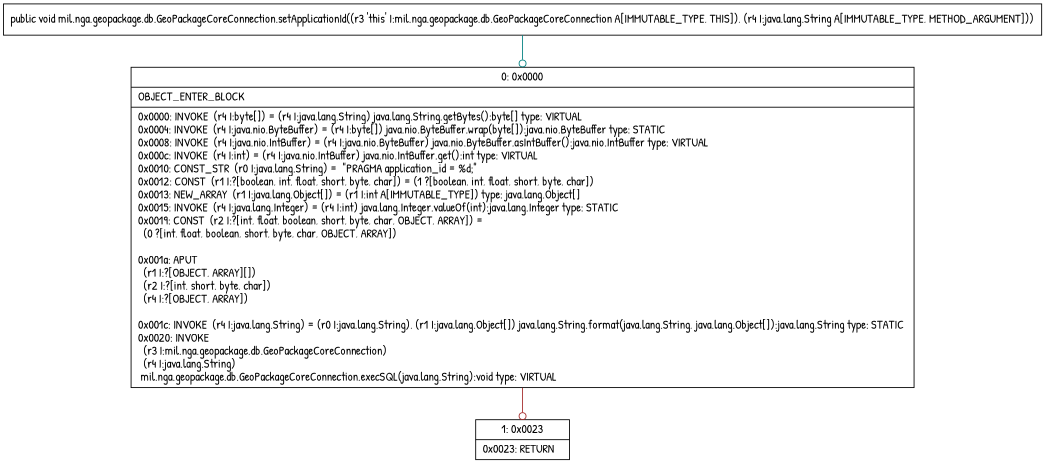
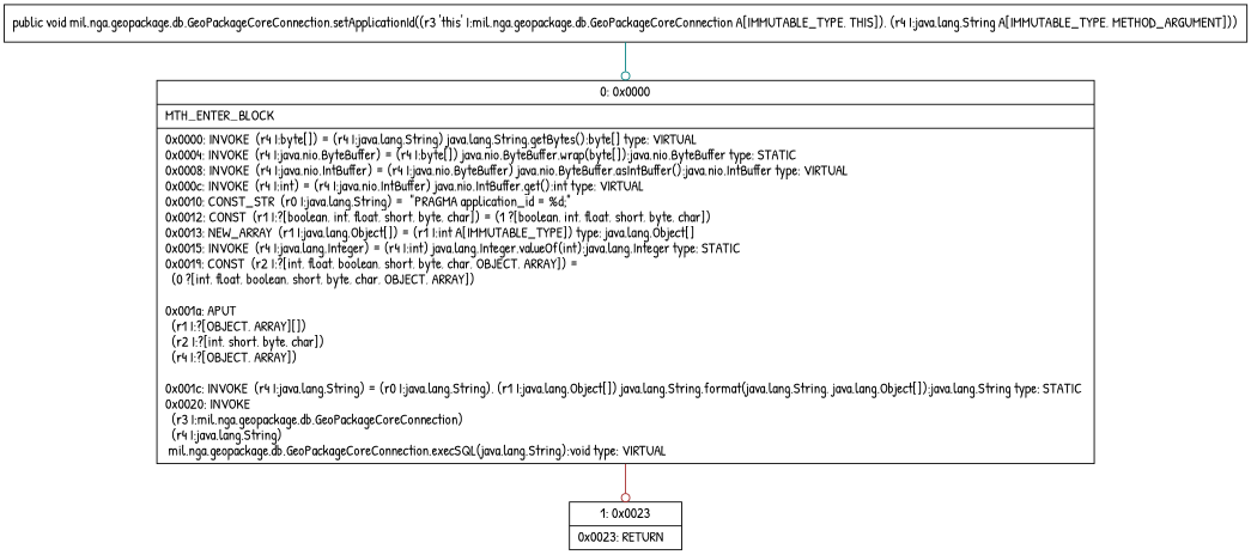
  digraph {
    fontname="Patrick Hand"
    node [shape=record fontname="Patrick Hand"]
    edge [arrowhead=odot fontname="Patrick Hand"]
-   n1 [label="{0\:\ 0x0000|OBJECT_ENTER_BLOCK\l|0x0000: INVOKE  (r4 I:byte[]) = (r4 I:java.lang.String) java.lang.String.getBytes():byte[] type: VIRTUAL \l0x0004: INVOKE  (r4 I:java.nio.ByteBuffer) = (r4 I:byte[]) java.nio.ByteBuffer.wrap(byte[]):java.nio.ByteBuffer type: STATIC \l0x0008: INVOKE  (r4 I:java.nio.IntBuffer) = (r4 I:java.nio.ByteBuffer) java.nio.ByteBuffer.asIntBuffer():java.nio.IntBuffer type: VIRTUAL \l0x000c: INVOKE  (r4 I:int) = (r4 I:java.nio.IntBuffer) java.nio.IntBuffer.get():int type: VIRTUAL \l0x0010: CONST_STR  (r0 I:java.lang.String) =  \"PRAGMA application_id = %d;\" \l0x0012: CONST  (r1 I:?[boolean, int, float, short, byte, char]) = (1 ?[boolean, int, float, short, byte, char]) \l0x0013: NEW_ARRAY  (r1 I:java.lang.Object[]) = (r1 I:int A[IMMUTABLE_TYPE]) type: java.lang.Object[] \l0x0015: INVOKE  (r4 I:java.lang.Integer) = (r4 I:int) java.lang.Integer.valueOf(int):java.lang.Integer type: STATIC \l0x0019: CONST  (r2 I:?[int, float, boolean, short, byte, char, OBJECT, ARRAY]) = \l  (0 ?[int, float, boolean, short, byte, char, OBJECT, ARRAY])\l \l0x001a: APUT  \l  (r1 I:?[OBJECT, ARRAY][])\l  (r2 I:?[int, short, byte, char])\l  (r4 I:?[OBJECT, ARRAY])\l \l0x001c: INVOKE  (r4 I:java.lang.String) = (r0 I:java.lang.String), (r1 I:java.lang.Object[]) java.lang.String.format(java.lang.String, java.lang.Object[]):java.lang.String type: STATIC \l0x0020: INVOKE  \l  (r3 I:mil.nga.geopackage.db.GeoPackageCoreConnection)\l  (r4 I:java.lang.String)\l mil.nga.geopackage.db.GeoPackageCoreConnection.execSQL(java.lang.String):void type: VIRTUAL \l}"]
+   n1 [label="{0\:\ 0x0000|MTH_ENTER_BLOCK\l|0x0000: INVOKE  (r4 I:byte[]) = (r4 I:java.lang.String) java.lang.String.getBytes():byte[] type: VIRTUAL \l0x0004: INVOKE  (r4 I:java.nio.ByteBuffer) = (r4 I:byte[]) java.nio.ByteBuffer.wrap(byte[]):java.nio.ByteBuffer type: STATIC \l0x0008: INVOKE  (r4 I:java.nio.IntBuffer) = (r4 I:java.nio.ByteBuffer) java.nio.ByteBuffer.asIntBuffer():java.nio.IntBuffer type: VIRTUAL \l0x000c: INVOKE  (r4 I:int) = (r4 I:java.nio.IntBuffer) java.nio.IntBuffer.get():int type: VIRTUAL \l0x0010: CONST_STR  (r0 I:java.lang.String) =  \"PRAGMA application_id = %d;\" \l0x0012: CONST  (r1 I:?[boolean, int, float, short, byte, char]) = (1 ?[boolean, int, float, short, byte, char]) \l0x0013: NEW_ARRAY  (r1 I:java.lang.Object[]) = (r1 I:int A[IMMUTABLE_TYPE]) type: java.lang.Object[] \l0x0015: INVOKE  (r4 I:java.lang.Integer) = (r4 I:int) java.lang.Integer.valueOf(int):java.lang.Integer type: STATIC \l0x0019: CONST  (r2 I:?[int, float, boolean, short, byte, char, OBJECT, ARRAY]) = \l  (0 ?[int, float, boolean, short, byte, char, OBJECT, ARRAY])\l \l0x001a: APUT  \l  (r1 I:?[OBJECT, ARRAY][])\l  (r2 I:?[int, short, byte, char])\l  (r4 I:?[OBJECT, ARRAY])\l \l0x001c: INVOKE  (r4 I:java.lang.String) = (r0 I:java.lang.String), (r1 I:java.lang.Object[]) java.lang.String.format(java.lang.String, java.lang.Object[]):java.lang.String type: STATIC \l0x0020: INVOKE  \l  (r3 I:mil.nga.geopackage.db.GeoPackageCoreConnection)\l  (r4 I:java.lang.String)\l mil.nga.geopackage.db.GeoPackageCoreConnection.execSQL(java.lang.String):void type: VIRTUAL \l}"]
    n2 [label="{1\:\ 0x0023|0x0023: RETURN   \l}"]
    n3 [label="{public void mil.nga.geopackage.db.GeoPackageCoreConnection.setApplicationId((r3 'this' I:mil.nga.geopackage.db.GeoPackageCoreConnection A[IMMUTABLE_TYPE, THIS]), (r4 I:java.lang.String A[IMMUTABLE_TYPE, METHOD_ARGUMENT])) }"]
    n1 -> n2 [color=brown]
    n3 -> n1 [color=teal]
  }
